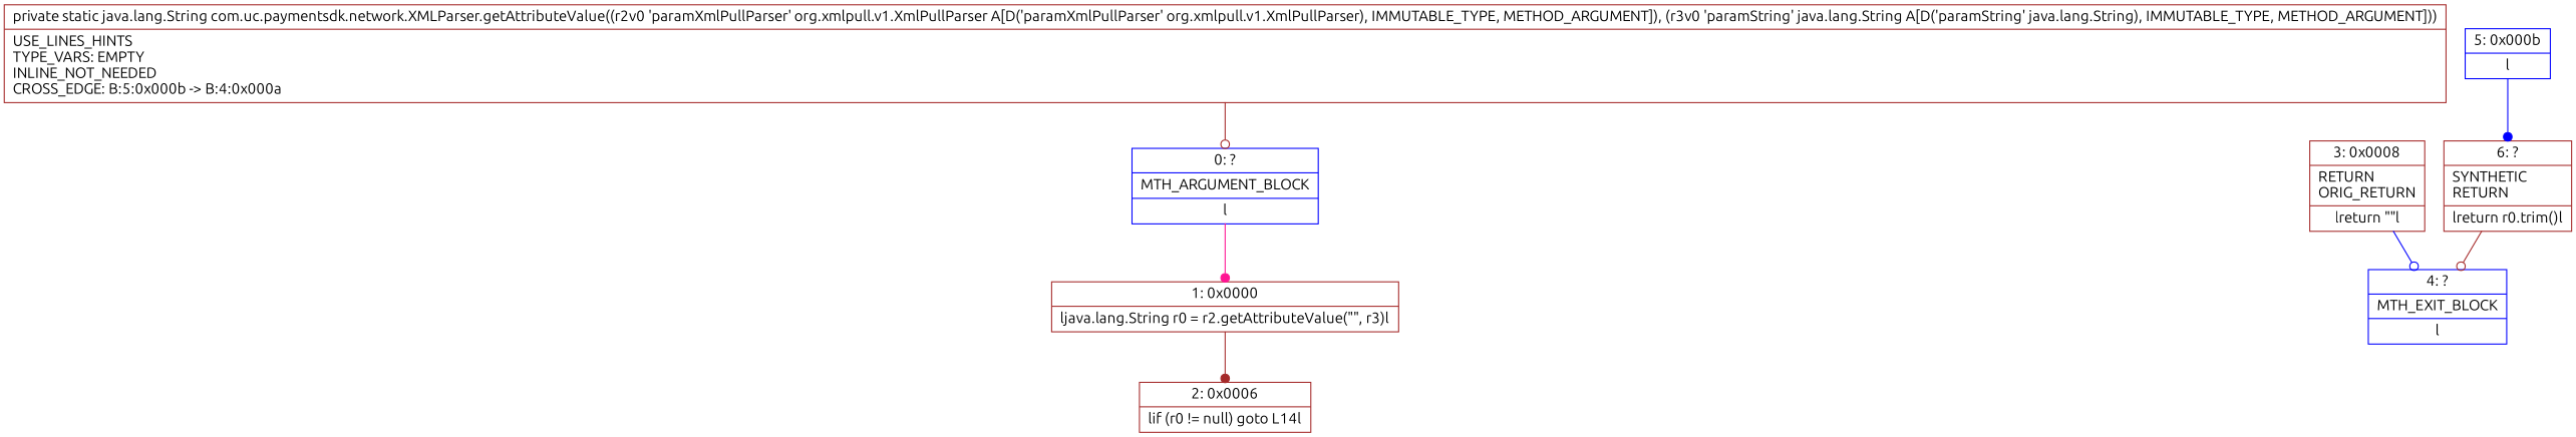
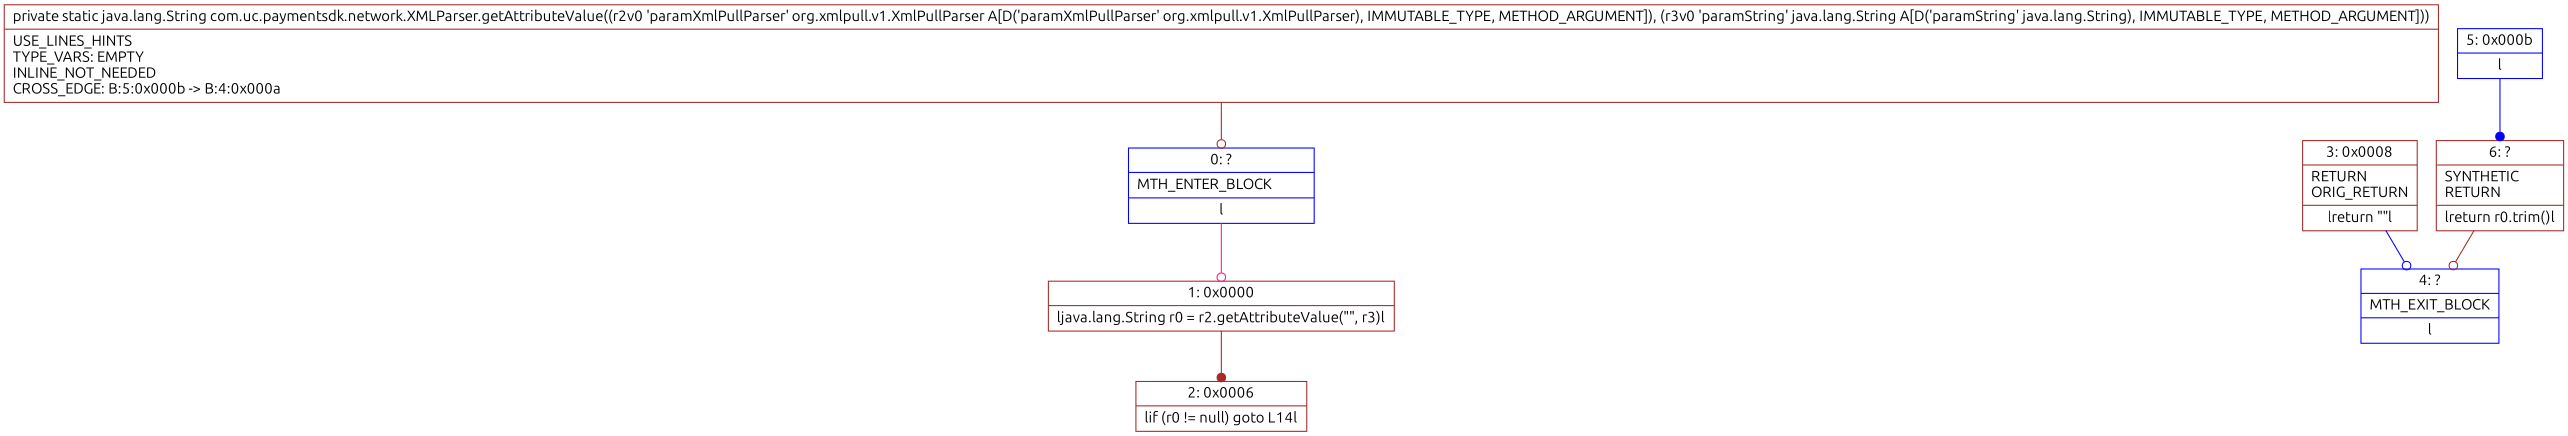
  digraph {
    fontname=Ubuntu
    node [color=brown fontname=Ubuntu shape=record]
    edge [arrowhead=odot color=brown fontname=Ubuntu]
-   n1 [color=blue label="{0\:\ ?|MTH_ARGUMENT_BLOCK\l|l}"]
+   n1 [color=blue label="{0\:\ ?|MTH_ENTER_BLOCK\l|l}"]
    n2 [label="{1\:\ 0x0000|ljava.lang.String r0 = r2.getAttributeValue(\"\", r3)l}"]
    n3 [label="{2\:\ 0x0006|lif (r0 != null) goto L14l}"]
    n4 [label="{3\:\ 0x0008|RETURN\lORIG_RETURN\l|lreturn \"\"l}"]
    n5 [color=blue label="{4\:\ ?|MTH_EXIT_BLOCK\l|l}"]
    n6 [color=blue label="{5\:\ 0x000b|l}"]
    n7 [label="{6\:\ ?|SYNTHETIC\lRETURN\l|lreturn r0.trim()l}"]
    n8 [label="{private static java.lang.String com.uc.paymentsdk.network.XMLParser.getAttributeValue((r2v0 'paramXmlPullParser' org.xmlpull.v1.XmlPullParser A[D('paramXmlPullParser' org.xmlpull.v1.XmlPullParser), IMMUTABLE_TYPE, METHOD_ARGUMENT]), (r3v0 'paramString' java.lang.String A[D('paramString' java.lang.String), IMMUTABLE_TYPE, METHOD_ARGUMENT]))  | USE_LINES_HINTS\lTYPE_VARS: EMPTY\lINLINE_NOT_NEEDED\lCROSS_EDGE: B:5:0x000b \-\> B:4:0x000a\l}"]
-   n1 -> n2 [arrowhead=dot color=deeppink]
+   n1 -> n2 [color=deeppink]
    n2 -> n3 [arrowhead=dot]
    n4 -> n5 [color=blue]
    n6 -> n7 [arrowhead=dot color=blue]
    n7 -> n5
    n8 -> n1
  }
